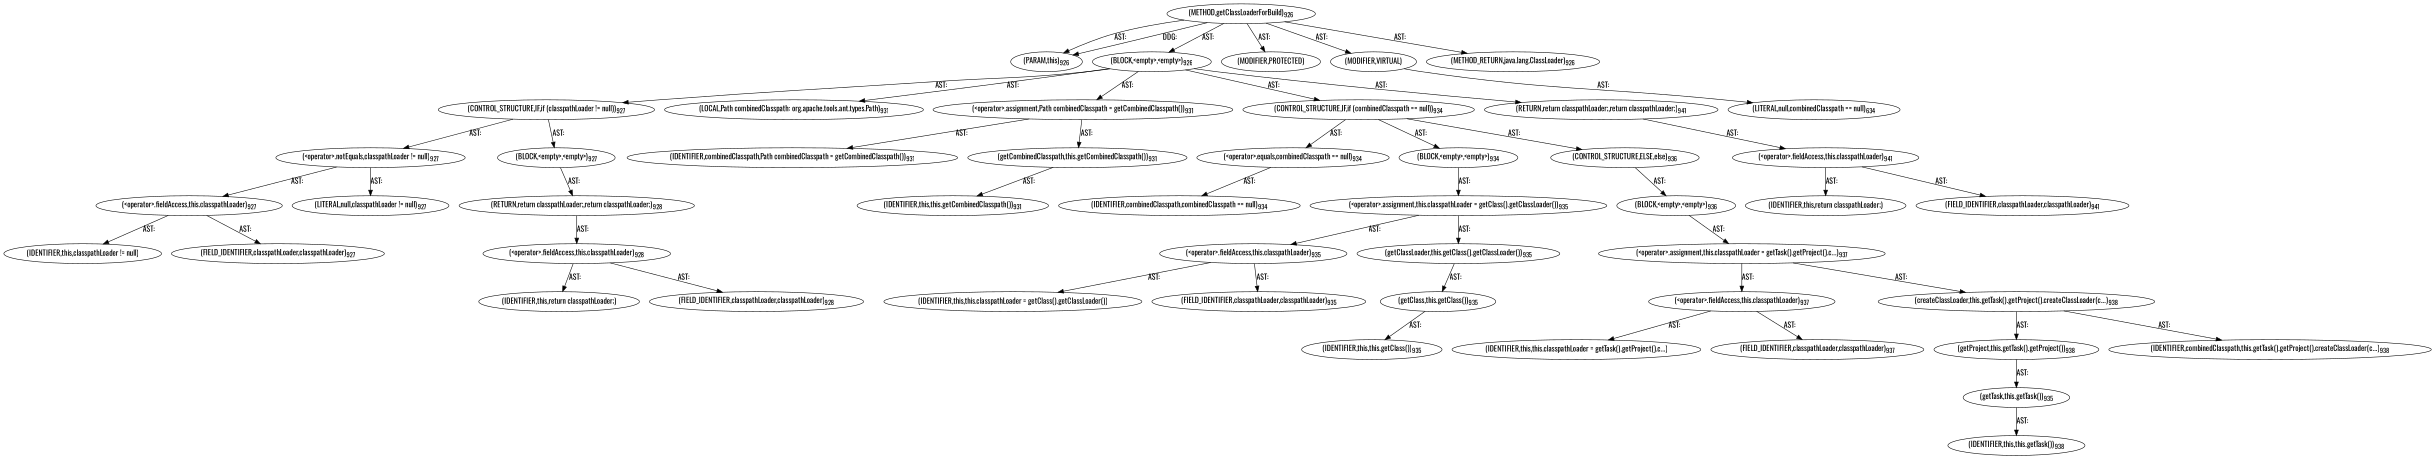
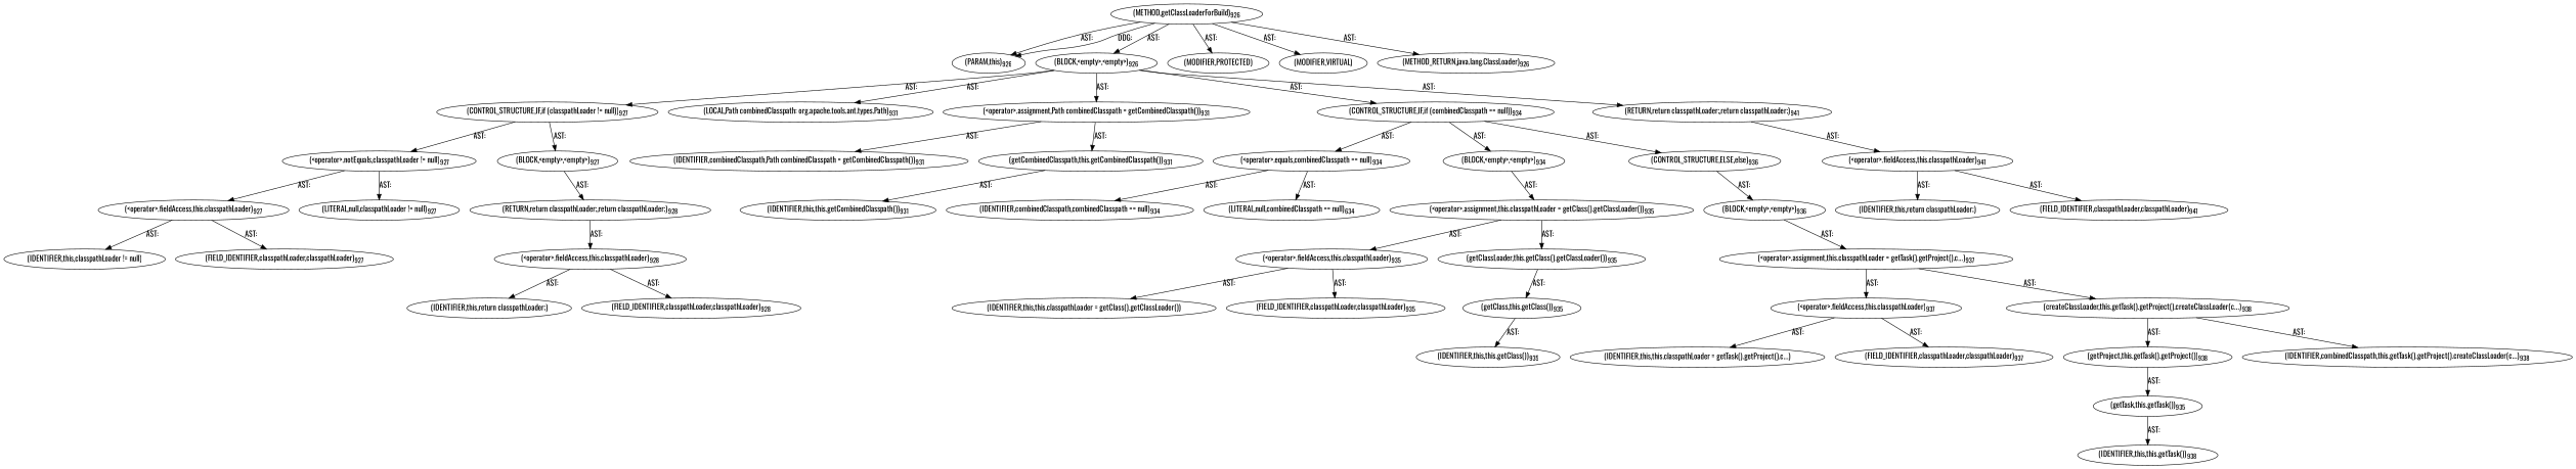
  digraph {
    fontname=Oswald
    node [fontname=Oswald]
    edge [fontname=Oswald]
    n1 [label=<(METHOD,getClassLoaderForBuild)<SUB>926</SUB>>]
    n2 [label=<(PARAM,this)<SUB>926</SUB>>]
    n3 [label=<(BLOCK,&lt;empty&gt;,&lt;empty&gt;)<SUB>926</SUB>>]
    n4 [label=<(MODIFIER,PROTECTED)>]
    n5 [label=<(MODIFIER,VIRTUAL)>]
    n6 [label=<(METHOD_RETURN,java.lang.ClassLoader)<SUB>926</SUB>>]
    n7 [label=<(CONTROL_STRUCTURE,IF,if (classpathLoader != null))<SUB>927</SUB>>]
    n8 [label=<(LOCAL,Path combinedClasspath: org.apache.tools.ant.types.Path)<SUB>931</SUB>>]
    n9 [label=<(&lt;operator&gt;.assignment,Path combinedClasspath = getCombinedClasspath())<SUB>931</SUB>>]
    n10 [label=<(CONTROL_STRUCTURE,IF,if (combinedClasspath == null))<SUB>934</SUB>>]
    n11 [label=<(RETURN,return classpathLoader;,return classpathLoader;)<SUB>941</SUB>>]
    n12 [label=<(&lt;operator&gt;.notEquals,classpathLoader != null)<SUB>927</SUB>>]
    n13 [label=<(BLOCK,&lt;empty&gt;,&lt;empty&gt;)<SUB>927</SUB>>]
    n14 [label=<(IDENTIFIER,combinedClasspath,Path combinedClasspath = getCombinedClasspath())<SUB>931</SUB>>]
    n15 [label=<(getCombinedClasspath,this.getCombinedClasspath())<SUB>931</SUB>>]
    n16 [label=<(&lt;operator&gt;.equals,combinedClasspath == null)<SUB>934</SUB>>]
    n17 [label=<(BLOCK,&lt;empty&gt;,&lt;empty&gt;)<SUB>934</SUB>>]
    n18 [label=<(CONTROL_STRUCTURE,ELSE,else)<SUB>936</SUB>>]
    n19 [label=<(&lt;operator&gt;.fieldAccess,this.classpathLoader)<SUB>941</SUB>>]
    n20 [label=<(&lt;operator&gt;.fieldAccess,this.classpathLoader)<SUB>927</SUB>>]
    n21 [label=<(LITERAL,null,classpathLoader != null)<SUB>927</SUB>>]
    n22 [label=<(RETURN,return classpathLoader;,return classpathLoader;)<SUB>928</SUB>>]
    n23 [label=<(IDENTIFIER,this,classpathLoader != null)>]
    n24 [label=<(FIELD_IDENTIFIER,classpathLoader,classpathLoader)<SUB>927</SUB>>]
    n25 [label=<(&lt;operator&gt;.fieldAccess,this.classpathLoader)<SUB>928</SUB>>]
    n26 [label=<(IDENTIFIER,this,return classpathLoader;)>]
    n27 [label=<(FIELD_IDENTIFIER,classpathLoader,classpathLoader)<SUB>928</SUB>>]
    n28 [label=<(IDENTIFIER,this,this.getCombinedClasspath())<SUB>931</SUB>>]
    n29 [label=<(IDENTIFIER,combinedClasspath,combinedClasspath == null)<SUB>934</SUB>>]
    n30 [label=<(LITERAL,null,combinedClasspath == null)<SUB>634</SUB>>]
    n31 [label=<(&lt;operator&gt;.assignment,this.classpathLoader = getClass().getClassLoader())<SUB>935</SUB>>]
    n32 [label=<(BLOCK,&lt;empty&gt;,&lt;empty&gt;)<SUB>936</SUB>>]
    n33 [label=<(&lt;operator&gt;.fieldAccess,this.classpathLoader)<SUB>935</SUB>>]
    n34 [label=<(getClassLoader,this.getClass().getClassLoader())<SUB>935</SUB>>]
    n35 [label=<(IDENTIFIER,this,this.classpathLoader = getClass().getClassLoader())>]
    n36 [label=<(FIELD_IDENTIFIER,classpathLoader,classpathLoader)<SUB>935</SUB>>]
    n37 [label=<(getClass,this.getClass())<SUB>935</SUB>>]
    n38 [label=<(IDENTIFIER,this,this.getClass())<SUB>935</SUB>>]
    n39 [label=<(&lt;operator&gt;.assignment,this.classpathLoader = getTask().getProject().c...)<SUB>937</SUB>>]
    n40 [label=<(&lt;operator&gt;.fieldAccess,this.classpathLoader)<SUB>937</SUB>>]
    n41 [label=<(createClassLoader,this.getTask().getProject().createClassLoader(c...)<SUB>938</SUB>>]
    n42 [label=<(IDENTIFIER,this,this.classpathLoader = getTask().getProject().c...)>]
    n43 [label=<(FIELD_IDENTIFIER,classpathLoader,classpathLoader)<SUB>937</SUB>>]
    n44 [label=<(getProject,this.getTask().getProject())<SUB>938</SUB>>]
    n45 [label=<(IDENTIFIER,combinedClasspath,this.getTask().getProject().createClassLoader(c...)<SUB>938</SUB>>]
    n46 [label=<(getTask,this.getTask())<SUB>935</SUB>>]
    n47 [label=<(IDENTIFIER,this,this.getTask())<SUB>938</SUB>>]
    n48 [label=<(IDENTIFIER,this,return classpathLoader;)>]
    n49 [label=<(FIELD_IDENTIFIER,classpathLoader,classpathLoader)<SUB>941</SUB>>]
    n1 -> n2 [label="AST: "]
    n1 -> n2 [label="DDG: "]
    n1 -> n3 [label="AST: "]
    n1 -> n4 [label="AST: "]
    n1 -> n5 [label="AST: "]
    n1 -> n6 [label="AST: "]
    n3 -> n7 [label="AST: "]
    n3 -> n8 [label="AST: "]
    n3 -> n9 [label="AST: "]
    n3 -> n10 [label="AST: "]
    n3 -> n11 [label="AST: "]
    n7 -> n12 [label="AST: "]
    n7 -> n13 [label="AST: "]
    n9 -> n14 [label="AST: "]
    n9 -> n15 [label="AST: "]
    n10 -> n16 [label="AST: "]
    n10 -> n17 [label="AST: "]
    n10 -> n18 [label="AST: "]
    n11 -> n19 [label="AST: "]
    n12 -> n20 [label="AST: "]
    n12 -> n21 [label="AST: "]
    n13 -> n22 [label="AST: "]
    n15 -> n28 [label="AST: "]
    n16 -> n29 [label="AST: "]
-   n5 -> n30 [label="AST: "]
+   n16 -> n30 [label="AST: "]
    n17 -> n31 [label="AST: "]
    n18 -> n32 [label="AST: "]
    n19 -> n48 [label="AST: "]
    n19 -> n49 [label="AST: "]
    n20 -> n23 [label="AST: "]
    n20 -> n24 [label="AST: "]
    n22 -> n25 [label="AST: "]
    n25 -> n26 [label="AST: "]
    n25 -> n27 [label="AST: "]
    n31 -> n33 [label="AST: "]
    n31 -> n34 [label="AST: "]
    n32 -> n39 [label="AST: "]
    n33 -> n35 [label="AST: "]
    n33 -> n36 [label="AST: "]
    n34 -> n37 [label="AST: "]
    n37 -> n38 [label="AST: "]
    n39 -> n40 [label="AST: "]
    n39 -> n41 [label="AST: "]
    n40 -> n42 [label="AST: "]
    n40 -> n43 [label="AST: "]
    n41 -> n44 [label="AST: "]
    n41 -> n45 [label="AST: "]
    n44 -> n46 [label="AST: "]
    n46 -> n47 [label="AST: "]
  }
